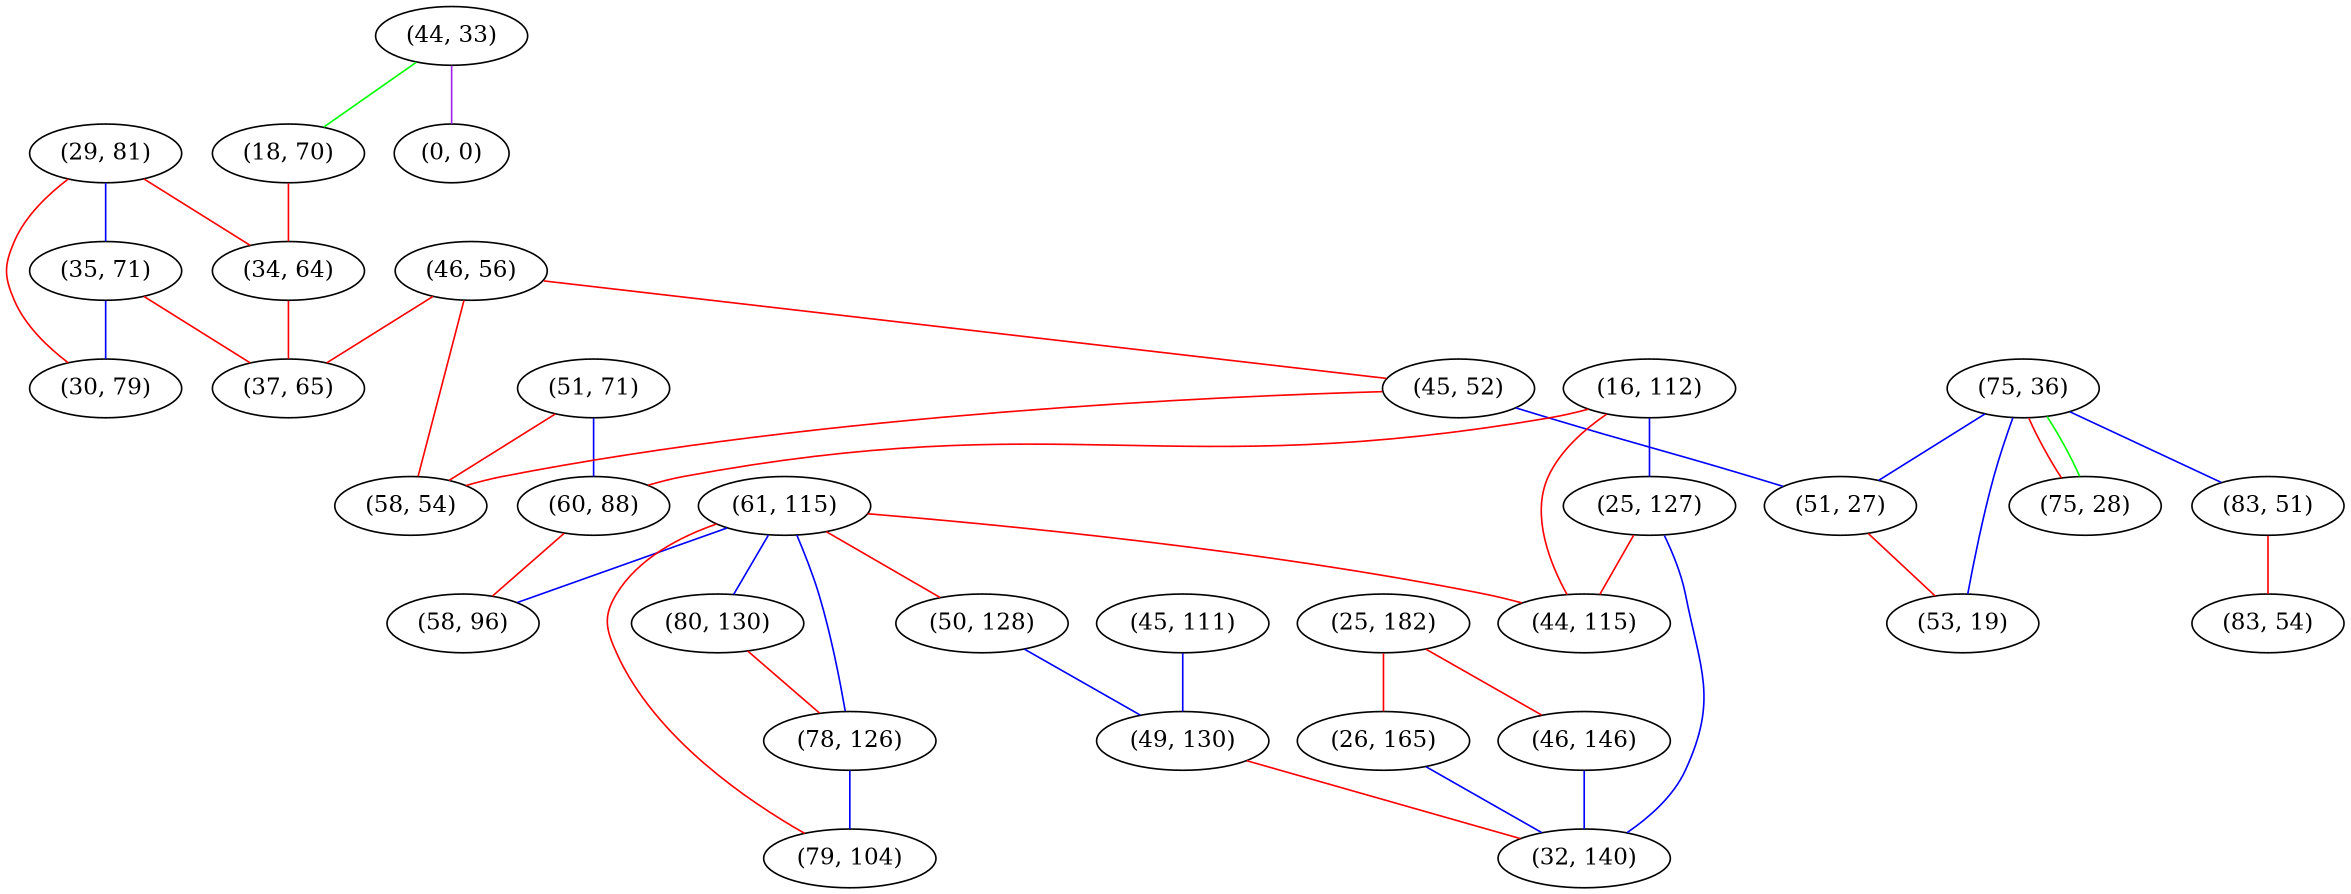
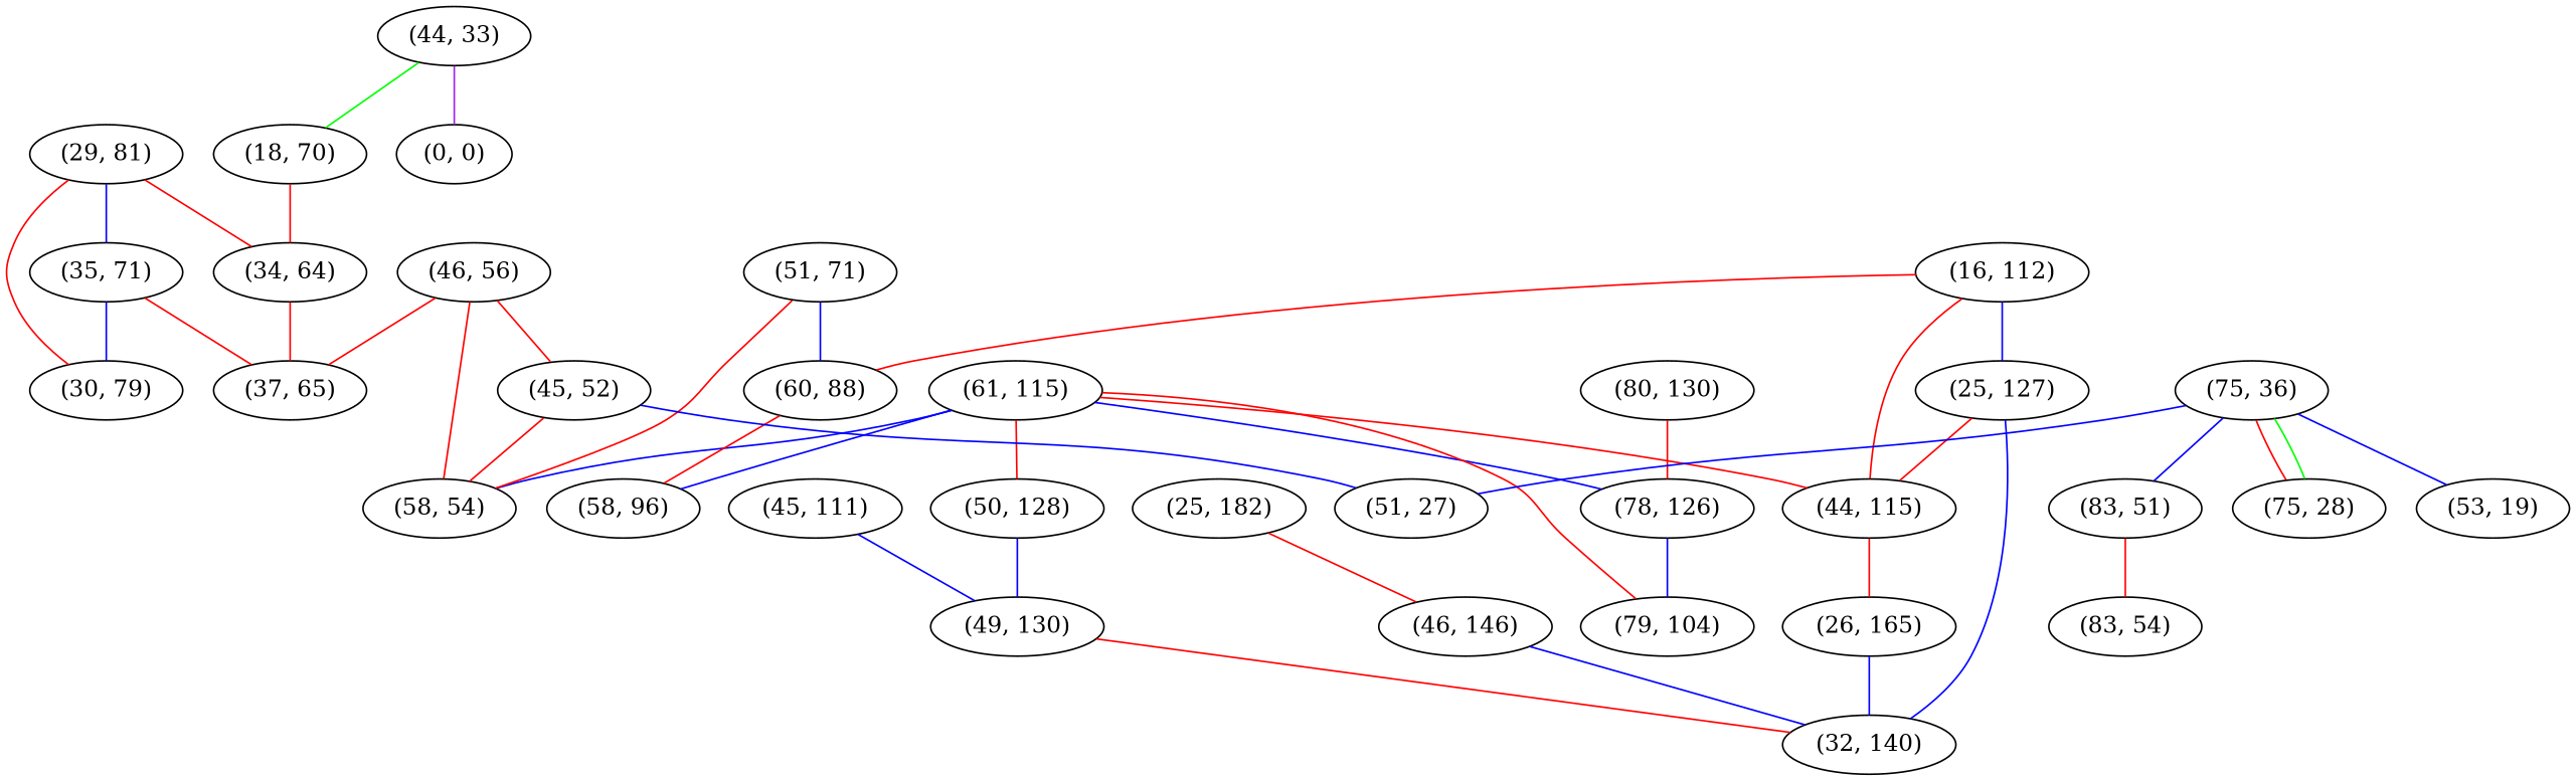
  graph {
    edge [color=red weight=1]
    "(29, 81)"
    "(35, 71)"
    "(30, 79)"
    "(34, 64)"
    "(37, 65)"
    "(44, 33)"
    "(18, 70)"
    "(0, 0)"
    "(61, 115)"
    "(50, 128)"
    "(44, 115)"
    "(58, 96)"
    "(80, 130)"
    "(78, 126)"
    "(79, 104)"
    "(49, 130)"
    "(51, 71)"
    "(58, 54)"
    "(60, 88)"
    "(45, 111)"
    "(32, 140)"
    "(46, 56)"
    "(45, 52)"
    "(51, 27)"
    "(25, 182)"
    "(46, 146)"
    "(26, 165)"
    "(16, 112)"
    "(25, 127)"
    "(75, 36)"
    "(75, 28)"
    "(53, 19)"
    "(83, 51)"
    "(83, 54)"
    "(29, 81)" -- "(35, 71)" [color=blue weight=3]
    "(29, 81)" -- "(30, 79)"
    "(29, 81)" -- "(34, 64)"
    "(35, 71)" -- "(30, 79)" [color=blue weight=3]
    "(35, 71)" -- "(37, 65)"
    "(34, 64)" -- "(37, 65)"
    "(44, 33)" -- "(18, 70)" [color=green weight=2]
    "(44, 33)" -- "(0, 0)" [color=purple weight=4]
    "(18, 70)" -- "(34, 64)"
    "(61, 115)" -- "(50, 128)"
    "(61, 115)" -- "(44, 115)"
    "(61, 115)" -- "(58, 96)" [color=blue weight=3]
-   "(61, 115)" -- "(80, 130)" [color=blue weight=3]
+   "(61, 115)" -- "(58, 54)" [color=blue weight=3]
    "(61, 115)" -- "(78, 126)" [color=blue weight=3]
    "(61, 115)" -- "(79, 104)"
    "(50, 128)" -- "(49, 130)" [color=blue weight=3]
    "(80, 130)" -- "(78, 126)"
    "(78, 126)" -- "(79, 104)" [color=blue weight=3]
    "(49, 130)" -- "(32, 140)"
    "(51, 71)" -- "(58, 54)"
    "(51, 71)" -- "(60, 88)" [color=blue weight=3]
    "(60, 88)" -- "(58, 96)"
    "(45, 111)" -- "(49, 130)" [color=blue weight=3]
    "(46, 56)" -- "(37, 65)"
    "(46, 56)" -- "(58, 54)"
    "(46, 56)" -- "(45, 52)"
    "(45, 52)" -- "(58, 54)"
    "(45, 52)" -- "(51, 27)" [color=blue weight=3]
-   "(51, 27)" -- "(53, 19)"
    "(25, 182)" -- "(46, 146)"
-   "(25, 182)" -- "(26, 165)"
+   "(44, 115)" -- "(26, 165)"
    "(46, 146)" -- "(32, 140)" [color=blue weight=3]
    "(26, 165)" -- "(32, 140)" [color=blue weight=3]
    "(16, 112)" -- "(44, 115)"
    "(16, 112)" -- "(60, 88)"
    "(16, 112)" -- "(25, 127)" [color=blue weight=3]
    "(25, 127)" -- "(44, 115)"
    "(25, 127)" -- "(32, 140)" [color=blue weight=3]
    "(75, 36)" -- "(51, 27)" [color=blue weight=3]
    "(75, 36)" -- "(75, 28)"
    "(75, 36)" -- "(75, 28)" [color=green weight=2]
    "(75, 36)" -- "(53, 19)" [color=blue weight=3]
    "(75, 36)" -- "(83, 51)" [color=blue weight=3]
    "(83, 51)" -- "(83, 54)"
  }
